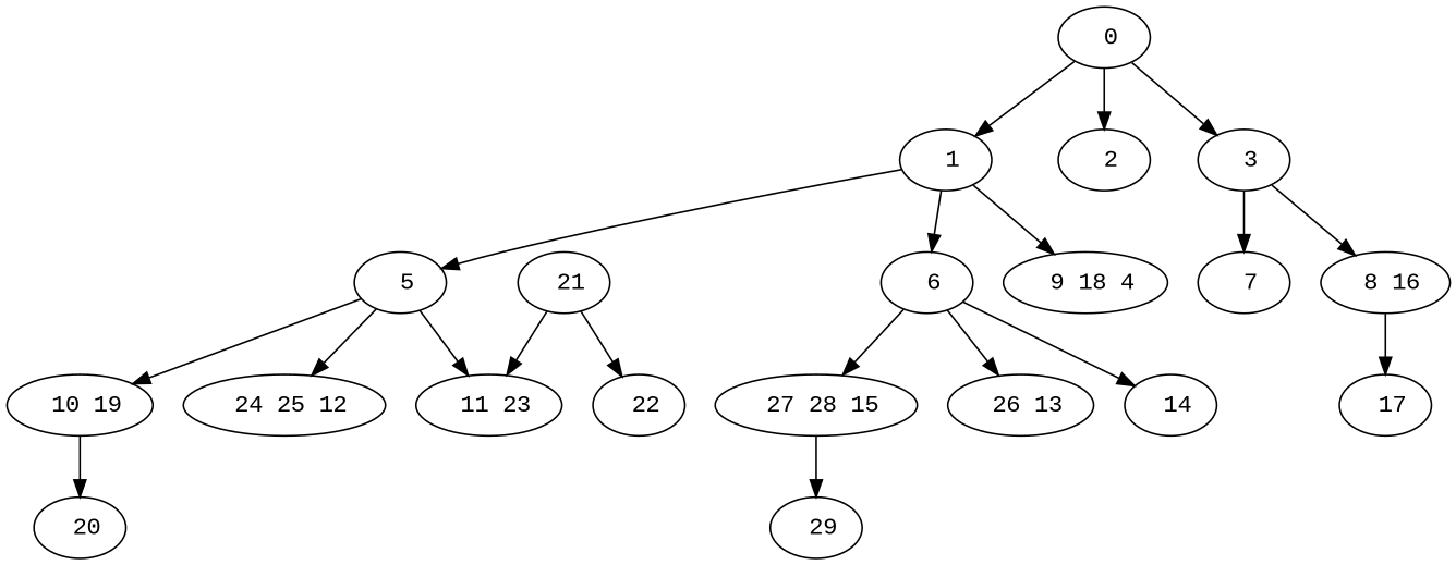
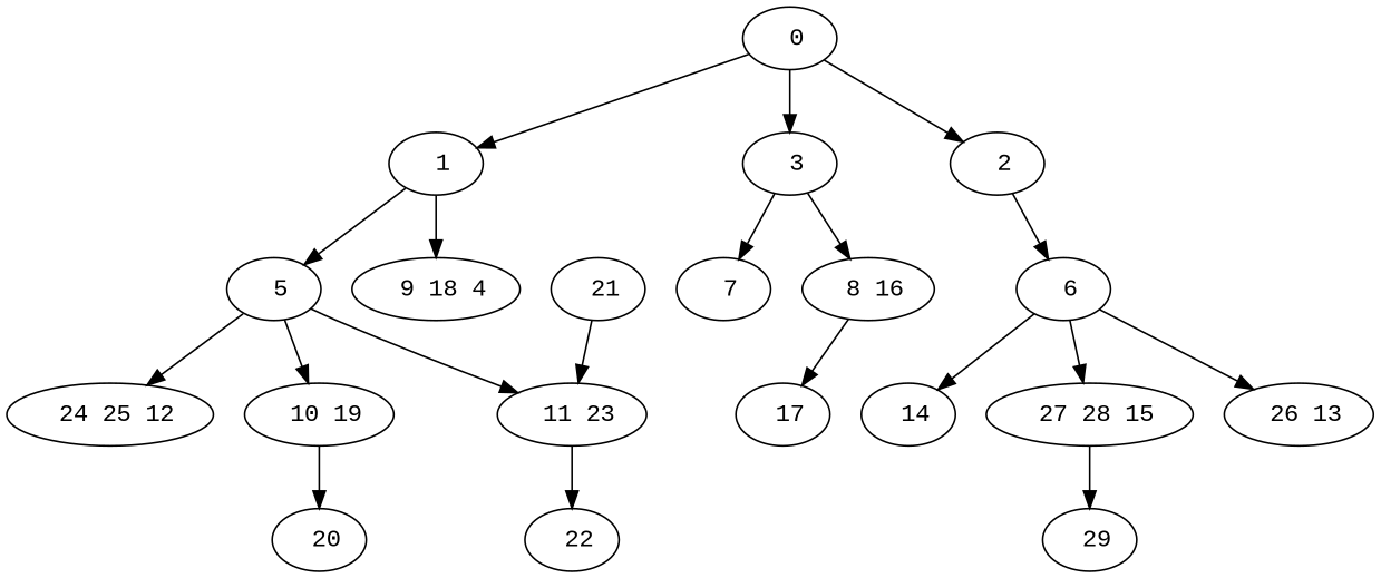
  digraph {
    fontname="Liberation Mono"
    node [fontname="Liberation Mono"]
    edge [fontname="Liberation Mono"]
    " 0"
    " 1"
    " 2"
    " 3"
    " 5"
    " 6"
    " 9 18 4"
    " 7"
    " 8 16"
    " 10 19"
    " 24 25 12"
    " 11 23"
    " 27 28 15"
    " 26 13"
    " 14"
    " 17"
    " 20"
    " 22"
    " 29"
    " 21"
    " 0" -> " 1"
    " 0" -> " 2"
    " 0" -> " 3"
    " 1" -> " 5"
-   " 1" -> " 6"
+   " 2" -> " 6"
    " 1" -> " 9 18 4"
    " 3" -> " 7"
    " 3" -> " 8 16"
    " 5" -> " 10 19"
    " 5" -> " 24 25 12"
    " 5" -> " 11 23"
    " 6" -> " 27 28 15"
    " 6" -> " 26 13"
    " 6" -> " 14"
    " 8 16" -> " 17"
    " 10 19" -> " 20"
-   " 21" -> " 22"
+   " 11 23" -> " 22"
    " 27 28 15" -> " 29"
    " 21" -> " 11 23"
  }
